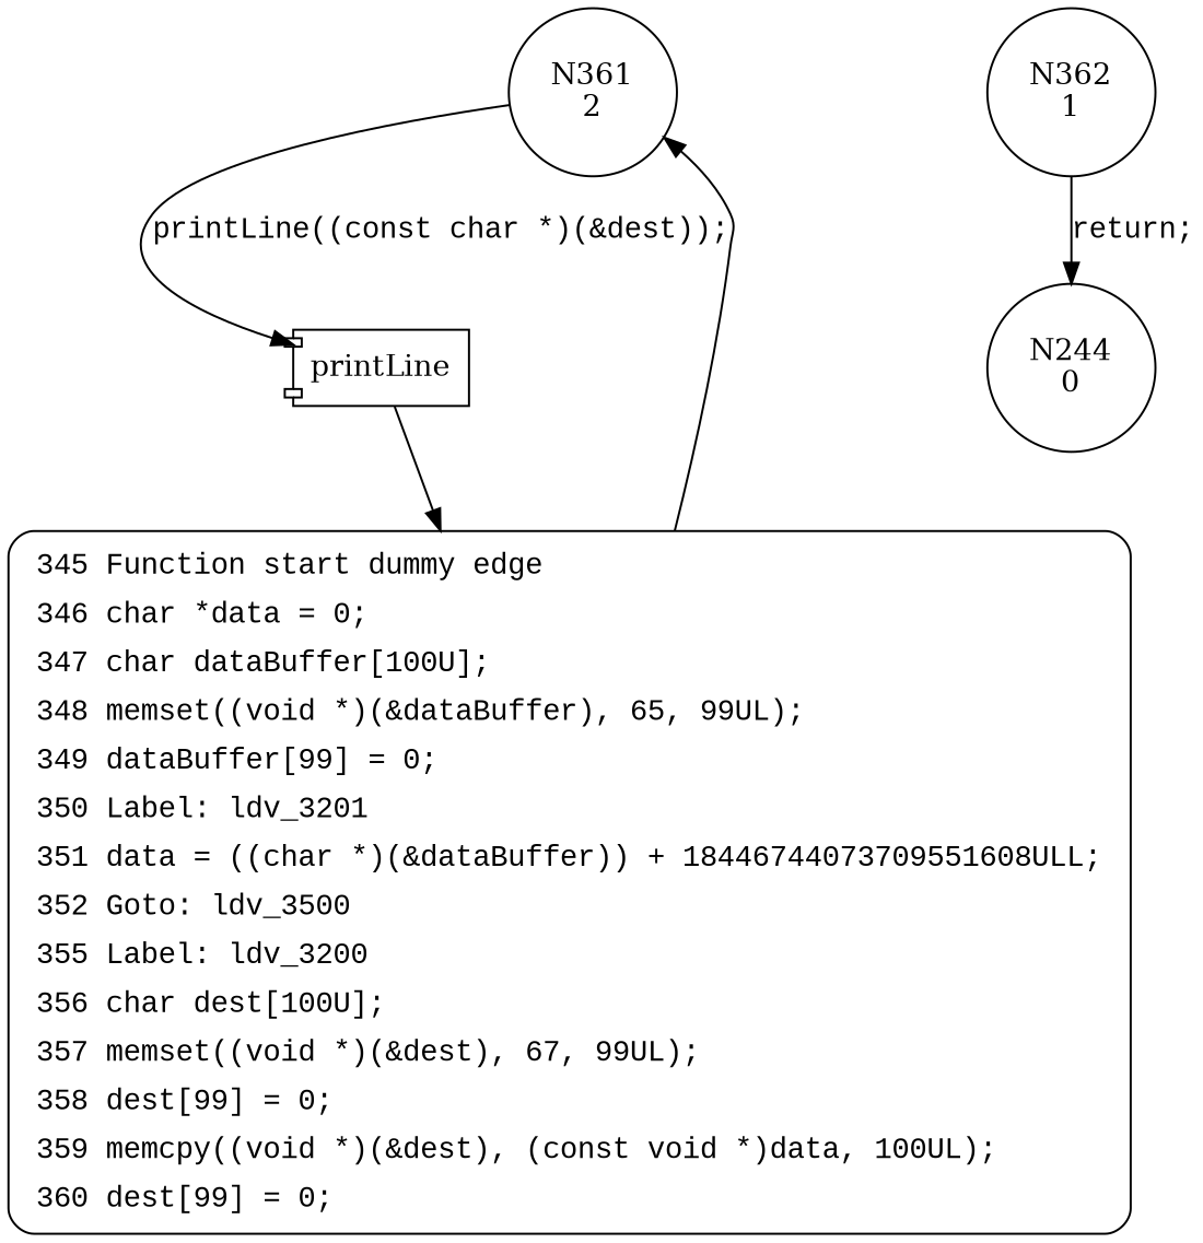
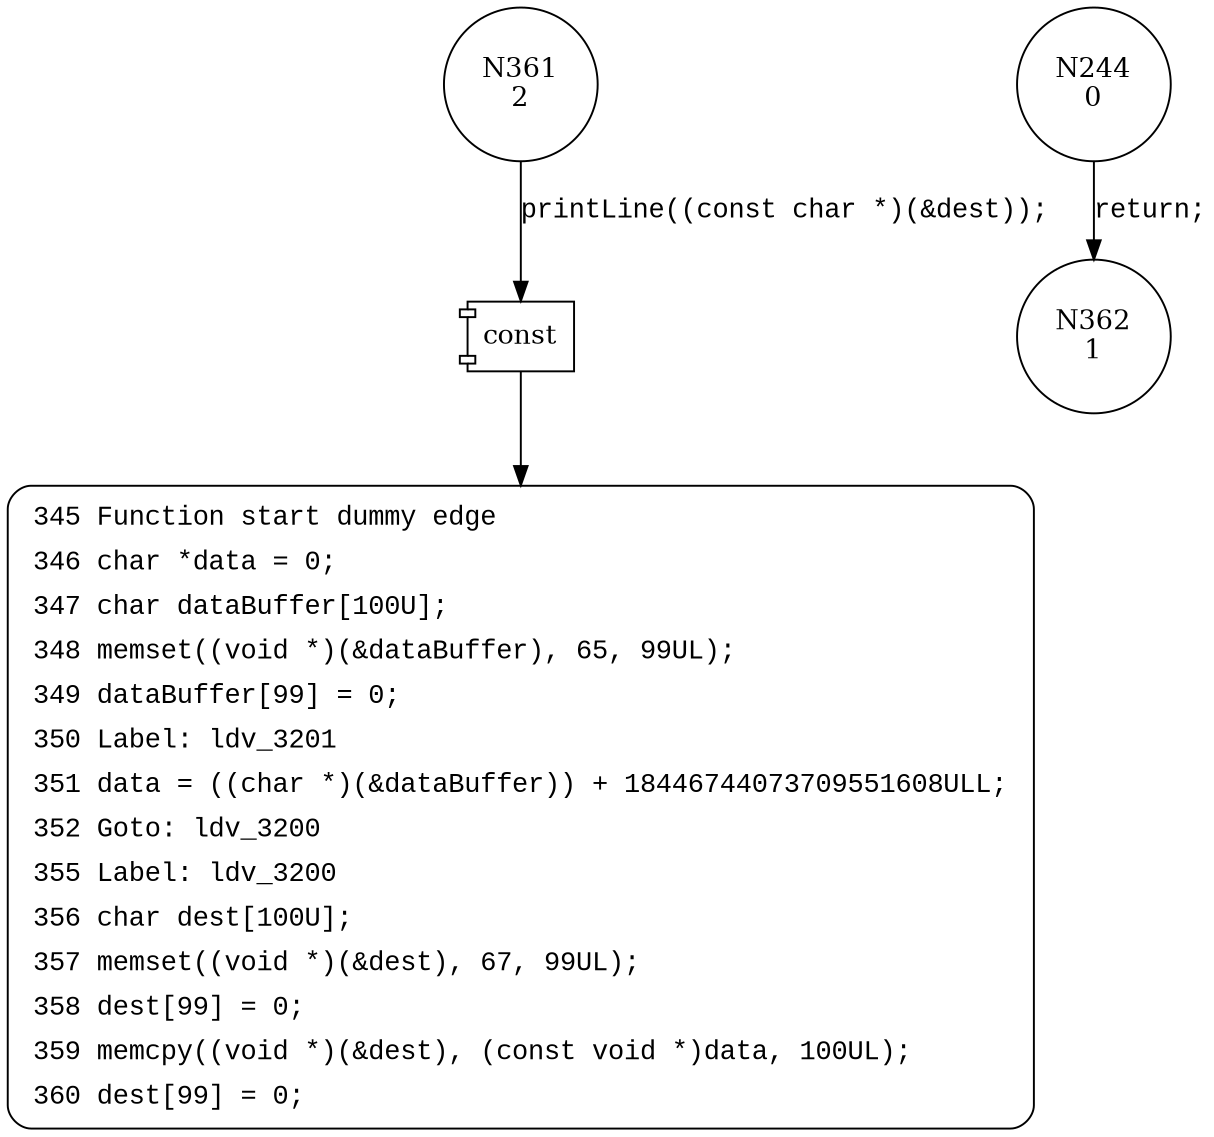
  digraph {
    node [shape=circle]
    edge [fontname="Courier New"]
    n1 [label="N361\n2"]
-   n2 [label=printLine shape=component]
-   n3 [fillcolor=white fontname="Courier New" label=<<table border="0" cellborder="0" cellpadding="3" bgcolor="white"><tr><td align="right">345</td><td align="left">Function start dummy edge</td></tr><tr><td align="right">346</td><td align="left">char *data = 0;</td></tr><tr><td align="right">347</td><td align="left">char dataBuffer[100U];</td></tr><tr><td align="right">348</td><td align="left">memset((void *)(&amp;dataBuffer), 65, 99UL);</td></tr><tr><td align="right">349</td><td align="left">dataBuffer[99] = 0;</td></tr><tr><td align="right">350</td><td align="left">Label: ldv_3201</td></tr><tr><td align="right">351</td><td align="left">data = ((char *)(&amp;dataBuffer)) + 18446744073709551608ULL;</td></tr><tr><td align="right">352</td><td align="left">Goto: ldv_3500</td></tr><tr><td align="right">355</td><td align="left">Label: ldv_3200</td></tr><tr><td align="right">356</td><td align="left">char dest[100U];</td></tr><tr><td align="right">357</td><td align="left">memset((void *)(&amp;dest), 67, 99UL);</td></tr><tr><td align="right">358</td><td align="left">dest[99] = 0;</td></tr><tr><td align="right">359</td><td align="left">memcpy((void *)(&amp;dest), (const void *)data, 100UL);</td></tr><tr><td align="right">360</td><td align="left">dest[99] = 0;</td></tr></table>> penwidth=1 shape=Mrecord style="filled,bold"]
+   n2 [label=const shape=component]
+   n3 [fillcolor=white fontname="Courier New" label=<<table border="0" cellborder="0" cellpadding="3" bgcolor="white"><tr><td align="right">345</td><td align="left">Function start dummy edge</td></tr><tr><td align="right">346</td><td align="left">char *data = 0;</td></tr><tr><td align="right">347</td><td align="left">char dataBuffer[100U];</td></tr><tr><td align="right">348</td><td align="left">memset((void *)(&amp;dataBuffer), 65, 99UL);</td></tr><tr><td align="right">349</td><td align="left">dataBuffer[99] = 0;</td></tr><tr><td align="right">350</td><td align="left">Label: ldv_3201</td></tr><tr><td align="right">351</td><td align="left">data = ((char *)(&amp;dataBuffer)) + 18446744073709551608ULL;</td></tr><tr><td align="right">352</td><td align="left">Goto: ldv_3200</td></tr><tr><td align="right">355</td><td align="left">Label: ldv_3200</td></tr><tr><td align="right">356</td><td align="left">char dest[100U];</td></tr><tr><td align="right">357</td><td align="left">memset((void *)(&amp;dest), 67, 99UL);</td></tr><tr><td align="right">358</td><td align="left">dest[99] = 0;</td></tr><tr><td align="right">359</td><td align="left">memcpy((void *)(&amp;dest), (const void *)data, 100UL);</td></tr><tr><td align="right">360</td><td align="left">dest[99] = 0;</td></tr></table>> penwidth=1 shape=Mrecord style="filled,bold"]
    n4 [label="N362\n1"]
    n5 [label="N244\n0"]
    n1 -> n2 [label="printLine((const char *)(&dest));"]
    n2 -> n3
-   n3 -> n1 [fontname=""]
-   n4 -> n5 [label="return;"]
+   n5 -> n4 [label="return;"]
  }
